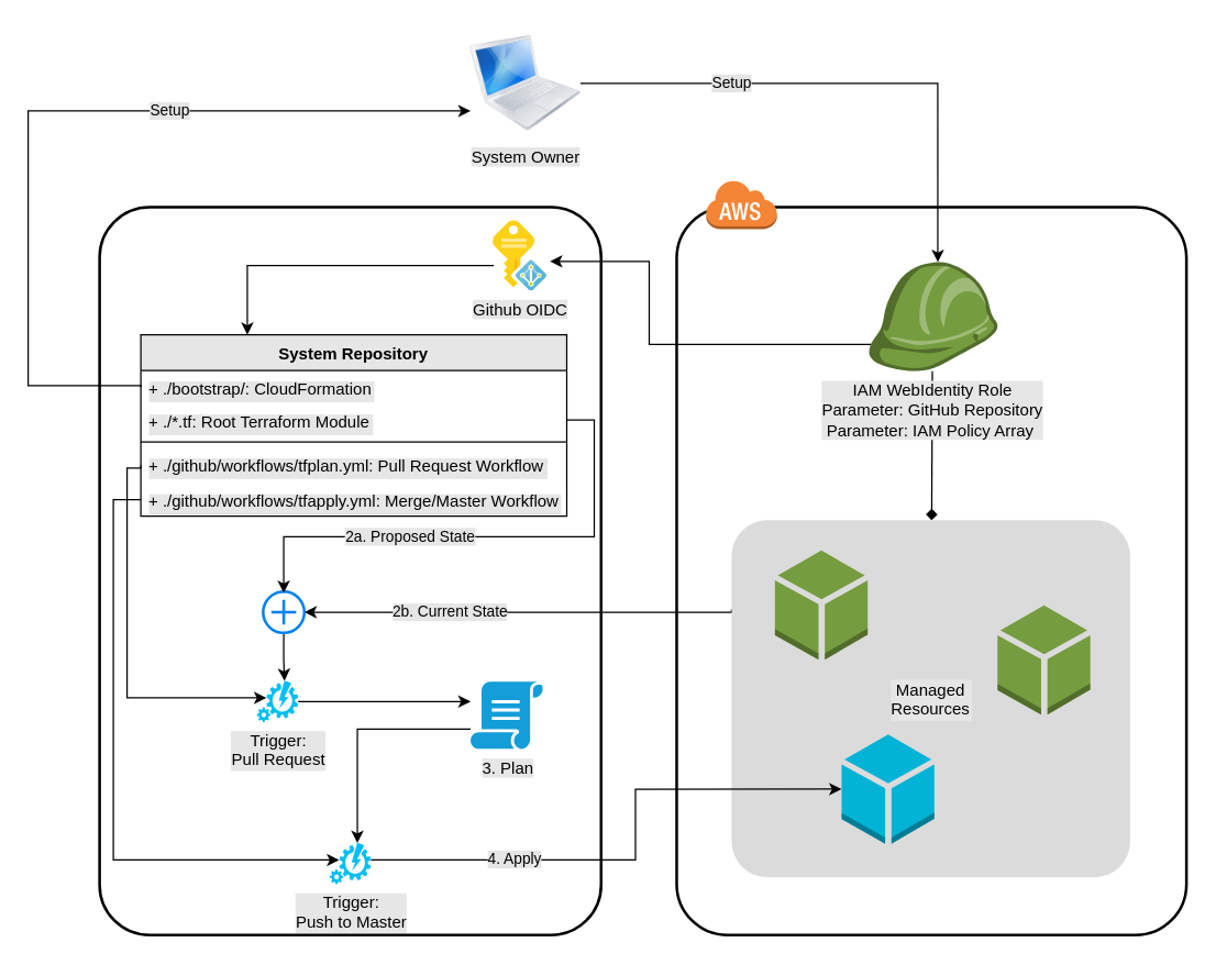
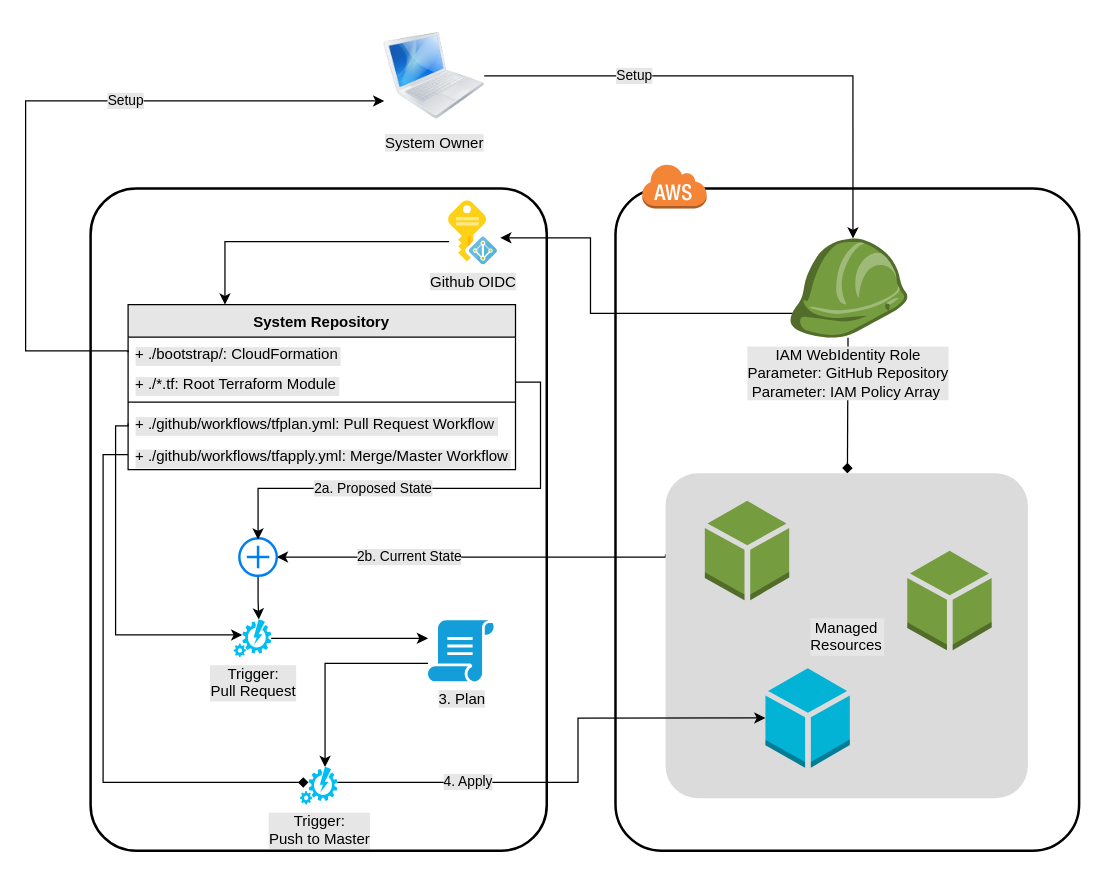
  <mxCell id="0" />
  <mxCell id="1" parent="0" />
  <mxCell id="2" value="" style="rounded=1;arcSize=10;dashed=0;fillColor=none;gradientColor=none;strokeWidth=2;strokeColor=#000000;fontColor=#000000;labelBackgroundColor=#E6E6E6;" parent="1" vertex="1"><mxGeometry x="492" y="150" width="371" height="530" as="geometry" /></mxCell>
  <mxCell id="3" value="" style="rounded=1;arcSize=10;dashed=0;fillColor=none;gradientColor=none;strokeWidth=2;strokeColor=#000000;labelBackgroundColor=#E6E6E6;" parent="1" vertex="1"><mxGeometry x="72" y="150" width="365" height="530" as="geometry" /></mxCell>
  <mxCell id="4" value="System Repository" style="swimlane;fontStyle=1;align=center;verticalAlign=top;childLayout=stackLayout;horizontal=1;startSize=26;horizontalStack=0;resizeParent=1;resizeParentMax=0;resizeLast=0;collapsible=1;marginBottom=0;fontColor=#000000;strokeColor=#000000;labelBackgroundColor=#E6E6E6;fillColor=#E6E6E6;" parent="1" vertex="1"><mxGeometry x="102" y="243" width="310" height="132" as="geometry"><mxRectangle x="290" y="210" width="100" height="26" as="alternateBounds" /></mxGeometry></mxCell>
  <mxCell id="5" value="+ ./bootstrap/: CloudFormation" style="text;strokeColor=none;fillColor=none;align=left;verticalAlign=top;spacingLeft=4;spacingRight=4;overflow=hidden;rotatable=0;points=[[0,0.5],[1,0.5]];portConstraint=eastwest;fontColor=#000000;labelBackgroundColor=#E6E6E6;" parent="4" vertex="1"><mxGeometry y="26" width="310" height="24" as="geometry" /></mxCell>
  <mxCell id="6" value="+ ./*.tf: Root Terraform Module" style="text;strokeColor=none;fillColor=none;align=left;verticalAlign=top;spacingLeft=4;spacingRight=4;overflow=hidden;rotatable=0;points=[[0,0.5],[1,0.5]];portConstraint=eastwest;fontColor=#000000;labelBackgroundColor=#E6E6E6;" parent="4" vertex="1"><mxGeometry y="50" width="310" height="24" as="geometry" /></mxCell>
  <mxCell id="7" value="" style="line;strokeWidth=1;fillColor=none;align=left;verticalAlign=middle;spacingTop=-1;spacingLeft=3;spacingRight=3;rotatable=0;labelPosition=right;points=[];portConstraint=eastwest;labelBackgroundColor=#E6E6E6;" parent="4" vertex="1"><mxGeometry y="74" width="310" height="8" as="geometry" /></mxCell>
  <mxCell id="8" value="+ ./github/workflows/tfplan.yml: Pull Request Workflow" style="text;strokeColor=none;fillColor=none;align=left;verticalAlign=top;spacingLeft=4;spacingRight=4;overflow=hidden;rotatable=0;points=[[0,0.5],[1,0.5]];portConstraint=eastwest;fontColor=#000000;labelBackgroundColor=#E6E6E6;" parent="4" vertex="1"><mxGeometry y="82" width="310" height="26" as="geometry" /></mxCell>
  <mxCell id="9" value="+ ./github/workflows/tfapply.yml: Merge/Master Workflow" style="text;strokeColor=none;fillColor=none;align=left;verticalAlign=top;spacingLeft=4;spacingRight=4;overflow=hidden;rotatable=0;points=[[0,0.5],[1,0.5]];portConstraint=eastwest;fontColor=#000000;labelBackgroundColor=#E6E6E6;" parent="4" vertex="1"><mxGeometry y="108" width="310" height="24" as="geometry" /></mxCell>
  <mxCell id="10" value="" style="dashed=0;html=1;shape=mxgraph.aws3.cloud;fillColor=#F58536;gradientColor=none;dashed=0;labelBackgroundColor=#E6E6E6;" parent="1" vertex="1"><mxGeometry x="513" y="130" width="52" height="36" as="geometry" /></mxCell>
  <mxCell id="11" value="" style="shape=image;html=1;verticalAlign=top;verticalLabelPosition=bottom;labelBackgroundColor=#E6E6E6;imageAspect=0;aspect=fixed;image=https://cdn3.iconfinder.com/data/icons/inficons/128/github.png" parent="1" vertex="1"><mxGeometry x="102" y="130" width="50" height="50" as="geometry" /></mxCell>
  <mxCell id="12" style="edgeStyle=orthogonalEdgeStyle;rounded=0;orthogonalLoop=1;jettySize=auto;html=1;fontColor=#000000;strokeColor=#000000;labelBackgroundColor=#E6E6E6;" parent="1" source="13" edge="1" target="34"><mxGeometry relative="1" as="geometry"><mxPoint x="322" y="510" as="targetPoint" /><Array as="points"><mxPoint x="312" y="510" /><mxPoint x="312" y="510" /></Array></mxGeometry></mxCell>
  <mxCell id="13" value="Trigger:&lt;br&gt;Pull Request" style="verticalLabelPosition=bottom;html=1;verticalAlign=top;align=center;strokeColor=none;fillColor=#00BEF2;shape=mxgraph.azure.automation;pointerEvents=1;fontColor=#000000;labelBackgroundColor=#E6E6E6;" parent="1" vertex="1"><mxGeometry x="186.5" y="495" width="30" height="30" as="geometry" /></mxCell>
  <mxCell id="14" style="edgeStyle=orthogonalEdgeStyle;rounded=0;orthogonalLoop=1;jettySize=auto;html=1;entryX=0.25;entryY=0;entryDx=0;entryDy=0;exitX=0.01;exitY=0.632;exitDx=0;exitDy=0;exitPerimeter=0;fontColor=#000000;strokeColor=#000000;labelBackgroundColor=#E6E6E6;" parent="1" source="15" target="4" edge="1"><mxGeometry relative="1" as="geometry"><Array as="points"><mxPoint x="180" y="193" /></Array></mxGeometry></mxCell>
  <mxCell id="15" value="Github OIDC" style="sketch=0;aspect=fixed;html=1;points=[];align=center;image;fontSize=12;image=img/lib/mscae/Managed_Identities.svg;labelBackgroundColor=#E6E6E6;fontColor=#000000;" parent="1" vertex="1"><mxGeometry x="358.5" y="160" width="39.1" height="51.44" as="geometry" /></mxCell>
  <mxCell id="16" style="edgeStyle=orthogonalEdgeStyle;rounded=0;orthogonalLoop=1;jettySize=auto;html=1;exitX=0;exitY=0.5;exitDx=0;exitDy=0;entryX=0.23;entryY=0.41;entryDx=0;entryDy=0;entryPerimeter=0;fontColor=#000000;strokeColor=#000000;labelBackgroundColor=#E6E6E6;" parent="1" source="8" target="13" edge="1"><mxGeometry relative="1" as="geometry"><Array as="points"><mxPoint x="102" y="340" /><mxPoint x="92" y="340" /><mxPoint x="92" y="507" /></Array></mxGeometry></mxCell>
- <mxCell id="17" style="edgeStyle=orthogonalEdgeStyle;rounded=0;orthogonalLoop=1;jettySize=auto;html=1;exitX=0;exitY=0.5;exitDx=0;exitDy=0;entryX=0.23;entryY=0.41;entryDx=0;entryDy=0;entryPerimeter=0;fontColor=#000000;strokeColor=#000000;labelBackgroundColor=#E6E6E6;" parent="1" source="9" target="33" edge="1"><mxGeometry relative="1" as="geometry"><mxPoint x="182" y="630" as="targetPoint" /><Array as="points"><mxPoint x="82" y="363" /><mxPoint x="82" y="625" /></Array></mxGeometry></mxCell>
+ <mxCell id="17" style="edgeStyle=orthogonalEdgeStyle;rounded=0;orthogonalLoop=1;jettySize=auto;html=1;exitX=0;exitY=0.5;exitDx=0;exitDy=0;entryX=0.23;entryY=0.41;entryDx=0;entryDy=0;entryPerimeter=0;fontColor=#000000;strokeColor=#000000;labelBackgroundColor=#E6E6E6;endArrow=diamond;" parent="1" source="9" target="33" edge="1"><mxGeometry relative="1" as="geometry"><mxPoint x="182" y="630" as="targetPoint" /><Array as="points"><mxPoint x="82" y="363" /><mxPoint x="82" y="625" /></Array></mxGeometry></mxCell>
  <mxCell id="18" style="edgeStyle=orthogonalEdgeStyle;rounded=0;orthogonalLoop=1;jettySize=auto;html=1;exitX=0.07;exitY=0.92;exitDx=0;exitDy=0;exitPerimeter=0;entryX=1.056;entryY=0.573;entryDx=0;entryDy=0;entryPerimeter=0;fontColor=#000000;strokeColor=#000000;labelBackgroundColor=#E6E6E6;" parent="1" source="20" target="15" edge="1"><mxGeometry relative="1" as="geometry"><Array as="points"><mxPoint x="638" y="250" /><mxPoint x="472" y="250" /><mxPoint x="472" y="190" /></Array></mxGeometry></mxCell>
  <mxCell id="19" value="" style="edgeStyle=none;html=1;fontColor=#000000;strokeColor=#000000;labelBackgroundColor=#E6E6E6;endArrow=diamond;" parent="1" source="20" target="23" edge="1"><mxGeometry relative="1" as="geometry" /></mxCell>
  <mxCell id="20" value="IAM WebIdentity Role&lt;br&gt;Parameter: GitHub Repository&lt;br&gt;Parameter: IAM Policy Array&amp;nbsp;&lt;br&gt;" style="outlineConnect=0;dashed=0;verticalLabelPosition=bottom;verticalAlign=top;align=center;html=1;shape=mxgraph.aws3.role;fillColor=#759C3E;gradientColor=none;fontColor=#000000;labelBackgroundColor=#E6E6E6;" parent="1" vertex="1"><mxGeometry x="631" y="190" width="94.5" height="79.5" as="geometry" /></mxCell>
  <mxCell id="21" value="Setup" style="edgeStyle=orthogonalEdgeStyle;rounded=0;orthogonalLoop=1;jettySize=auto;html=1;entryX=0;entryY=0.75;entryDx=0;entryDy=0;exitX=0;exitY=0.5;exitDx=0;exitDy=0;fontColor=#000000;strokeColor=#000000;labelBackgroundColor=#E6E6E6;" parent="1" source="5" target="32" edge="1"><mxGeometry x="0.275" relative="1" as="geometry"><Array as="points"><mxPoint x="102" y="280" /><mxPoint x="20" y="280" /><mxPoint x="20" y="80" /></Array><mxPoint as="offset" /><mxPoint x="322" y="86" as="targetPoint" /></mxGeometry></mxCell>
  <mxCell id="22" value="2b. Current State" style="edgeStyle=orthogonalEdgeStyle;rounded=0;orthogonalLoop=1;jettySize=auto;html=1;exitX=0;exitY=0.25;exitDx=0;exitDy=0;fontColor=#000000;strokeColor=#000000;labelBackgroundColor=#E6E6E6;" parent="1" source="23" target="28" edge="1"><mxGeometry x="0.323" relative="1" as="geometry"><Array as="points"><mxPoint x="532" y="445" /></Array><mxPoint as="offset" /></mxGeometry></mxCell>
  <mxCell id="23" value="Managed&#10;Resources" style="rounded=1;arcSize=10;strokeColor=none;fillColor=#DBDBDB;gradientColor=none;fontColor=#000000;labelBackgroundColor=#E6E6E6;" parent="1" vertex="1"><mxGeometry x="532" y="378" width="290" height="260" as="geometry" /></mxCell>
  <mxCell id="24" value="" style="outlineConnect=0;dashed=0;verticalLabelPosition=bottom;verticalAlign=top;align=center;html=1;shape=mxgraph.aws3.resources;fillColor=#759C3E;gradientColor=none;labelBackgroundColor=#E6E6E6;" parent="1" vertex="1"><mxGeometry x="563.5" y="400" width="67.5" height="79.5" as="geometry" /></mxCell>
  <mxCell id="25" value="" style="outlineConnect=0;dashed=0;verticalLabelPosition=bottom;verticalAlign=top;align=center;html=1;shape=mxgraph.aws3.resources;fillColor=#759C3E;gradientColor=none;labelBackgroundColor=#E6E6E6;" parent="1" vertex="1"><mxGeometry x="725.5" y="440" width="67.5" height="79.5" as="geometry" /></mxCell>
  <mxCell id="26" value="" style="outlineConnect=0;dashed=0;verticalLabelPosition=bottom;verticalAlign=top;align=center;html=1;shape=mxgraph.aws3.resources;fillColor=#03B3D6;gradientColor=none;labelBackgroundColor=#E6E6E6;" parent="1" vertex="1"><mxGeometry x="612" y="534" width="67.5" height="79.5" as="geometry" /></mxCell>
  <mxCell id="27" style="edgeStyle=orthogonalEdgeStyle;rounded=0;orthogonalLoop=1;jettySize=auto;html=1;entryX=0.67;entryY=0;entryDx=0;entryDy=0;entryPerimeter=0;fontColor=#000000;strokeColor=#000000;labelBackgroundColor=#E6E6E6;" parent="1" source="28" target="13" edge="1"><mxGeometry relative="1" as="geometry" /></mxCell>
  <mxCell id="28" value="" style="html=1;verticalLabelPosition=bottom;align=center;labelBackgroundColor=#E6E6E6;verticalAlign=top;strokeWidth=2;strokeColor=#0080F0;shadow=0;dashed=0;shape=mxgraph.ios7.icons.add;fontColor=#000000;fillColor=none;" parent="1" vertex="1"><mxGeometry x="191" y="430" width="30" height="30" as="geometry" /></mxCell>
  <mxCell id="29" value="2a. Proposed State" style="edgeStyle=orthogonalEdgeStyle;rounded=0;orthogonalLoop=1;jettySize=auto;html=1;entryX=0.5;entryY=0.033;entryDx=0;entryDy=0;entryPerimeter=0;fontColor=#000000;strokeColor=#000000;labelBackgroundColor=#E6E6E6;" parent="1" source="6" target="28" edge="1"><mxGeometry x="0.285" relative="1" as="geometry"><Array as="points"><mxPoint x="432" y="305" /><mxPoint x="432" y="390" /><mxPoint x="206" y="390" /></Array><mxPoint as="offset" /></mxGeometry></mxCell>
  <mxCell id="30" value="Setup" style="edgeStyle=orthogonalEdgeStyle;rounded=0;orthogonalLoop=1;jettySize=auto;html=1;entryX=0.54;entryY=0;entryDx=0;entryDy=0;entryPerimeter=0;strokeColor=#000000;fontColor=#000000;labelBackgroundColor=#E6E6E6;exitX=1;exitY=0.5;exitDx=0;exitDy=0;" parent="1" source="32" target="20" edge="1"><mxGeometry x="-0.435" relative="1" as="geometry"><mxPoint as="offset" /><mxPoint x="450" y="54" as="sourcePoint" /></mxGeometry></mxCell>
  <mxCell id="31" value="4. Apply" style="edgeStyle=orthogonalEdgeStyle;rounded=0;orthogonalLoop=1;jettySize=auto;html=1;exitX=1;exitY=0.41;exitDx=0;exitDy=0;exitPerimeter=0;entryX=0;entryY=0.5;entryDx=0;entryDy=0;entryPerimeter=0;fontColor=#000000;strokeColor=#000000;labelBackgroundColor=#E6E6E6;" parent="1" source="33" target="26" edge="1"><mxGeometry x="-0.476" relative="1" as="geometry"><Array as="points"><mxPoint x="462" y="625" /><mxPoint x="462" y="574" /></Array><mxPoint x="1" as="offset" /></mxGeometry></mxCell>
- <mxCell id="32" value="System Owner" style="image;html=1;image=img/lib/clip_art/computers/MacBook_128x128.png;labelBackgroundColor=#E6E6E6;fontColor=#000000;" parent="1" vertex="1"><mxGeometry x="342" y="20" width="80" height="80" as="geometry" /></mxCell>
+ <mxCell id="32" value="System Owner" style="image;html=1;image=img/lib/clip_art/computers/MacBook_128x128.png;labelBackgroundColor=#E6E6E6;fontColor=#000000;" parent="1" vertex="1"><mxGeometry x="307" y="20" width="80" height="80" as="geometry" /></mxCell>
  <mxCell id="33" value="Trigger:&lt;br&gt;Push to Master" style="verticalLabelPosition=bottom;html=1;verticalAlign=top;align=center;strokeColor=none;fillColor=#00BEF2;shape=mxgraph.azure.automation;pointerEvents=1;fontColor=#000000;labelBackgroundColor=#E6E6E6;" parent="1" vertex="1"><mxGeometry x="239.5" y="613" width="30" height="30" as="geometry" /></mxCell>
  <mxCell id="34" value="3. Plan" style="sketch=0;pointerEvents=1;shadow=0;dashed=0;html=1;strokeColor=none;fillColor=#139DD9;labelPosition=center;verticalLabelPosition=bottom;verticalAlign=top;outlineConnect=0;align=center;shape=mxgraph.office.concepts.script;labelBackgroundColor=#E6E6E6;fontColor=#000000;" parent="1" vertex="1"><mxGeometry x="342" y="495.5" width="53" height="49" as="geometry" /></mxCell>
  <mxCell id="35" style="edgeStyle=orthogonalEdgeStyle;html=1;entryX=0.67;entryY=0;entryDx=0;entryDy=0;entryPerimeter=0;strokeColor=#000000;rounded=0;" edge="1" parent="1" source="34" target="33"><mxGeometry relative="1" as="geometry"><Array as="points"><mxPoint x="260" y="530" /></Array></mxGeometry></mxCell>
